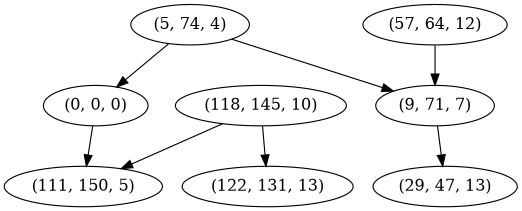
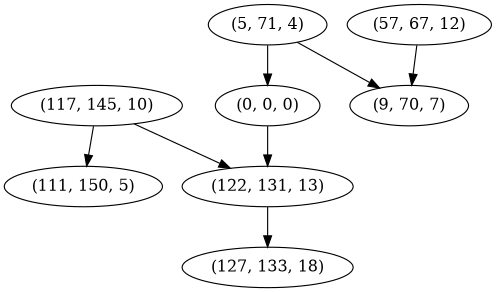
  digraph {
    "(0, 0, 0)"
    "(111, 150, 5)"
-   "(5, 74, 4)"
-   "(9, 71, 7)"
-   "(29, 47, 13)"
-   "(57, 64, 12)"
-   "(117, 145, 10)" [label="(118, 145, 10)"]
+   "(5, 74, 4)" [label="(5, 71, 4)"]
+   "(9, 71, 7)" [label="(9, 70, 7)"]
+   "(57, 64, 12)" [label="(57, 67, 12)"]
+   "(117, 145, 10)"
    n8 [label="(122, 131, 13)"]
-   "(0, 0, 0)" -> "(111, 150, 5)"
+   "(127, 133, 18)"
+   "(0, 0, 0)" -> n8
    "(5, 74, 4)" -> "(0, 0, 0)"
    "(5, 74, 4)" -> "(9, 71, 7)"
-   "(9, 71, 7)" -> "(29, 47, 13)"
    "(57, 64, 12)" -> "(9, 71, 7)"
    "(117, 145, 10)" -> "(111, 150, 5)"
    "(117, 145, 10)" -> n8
+   n8 -> "(127, 133, 18)"
  }
